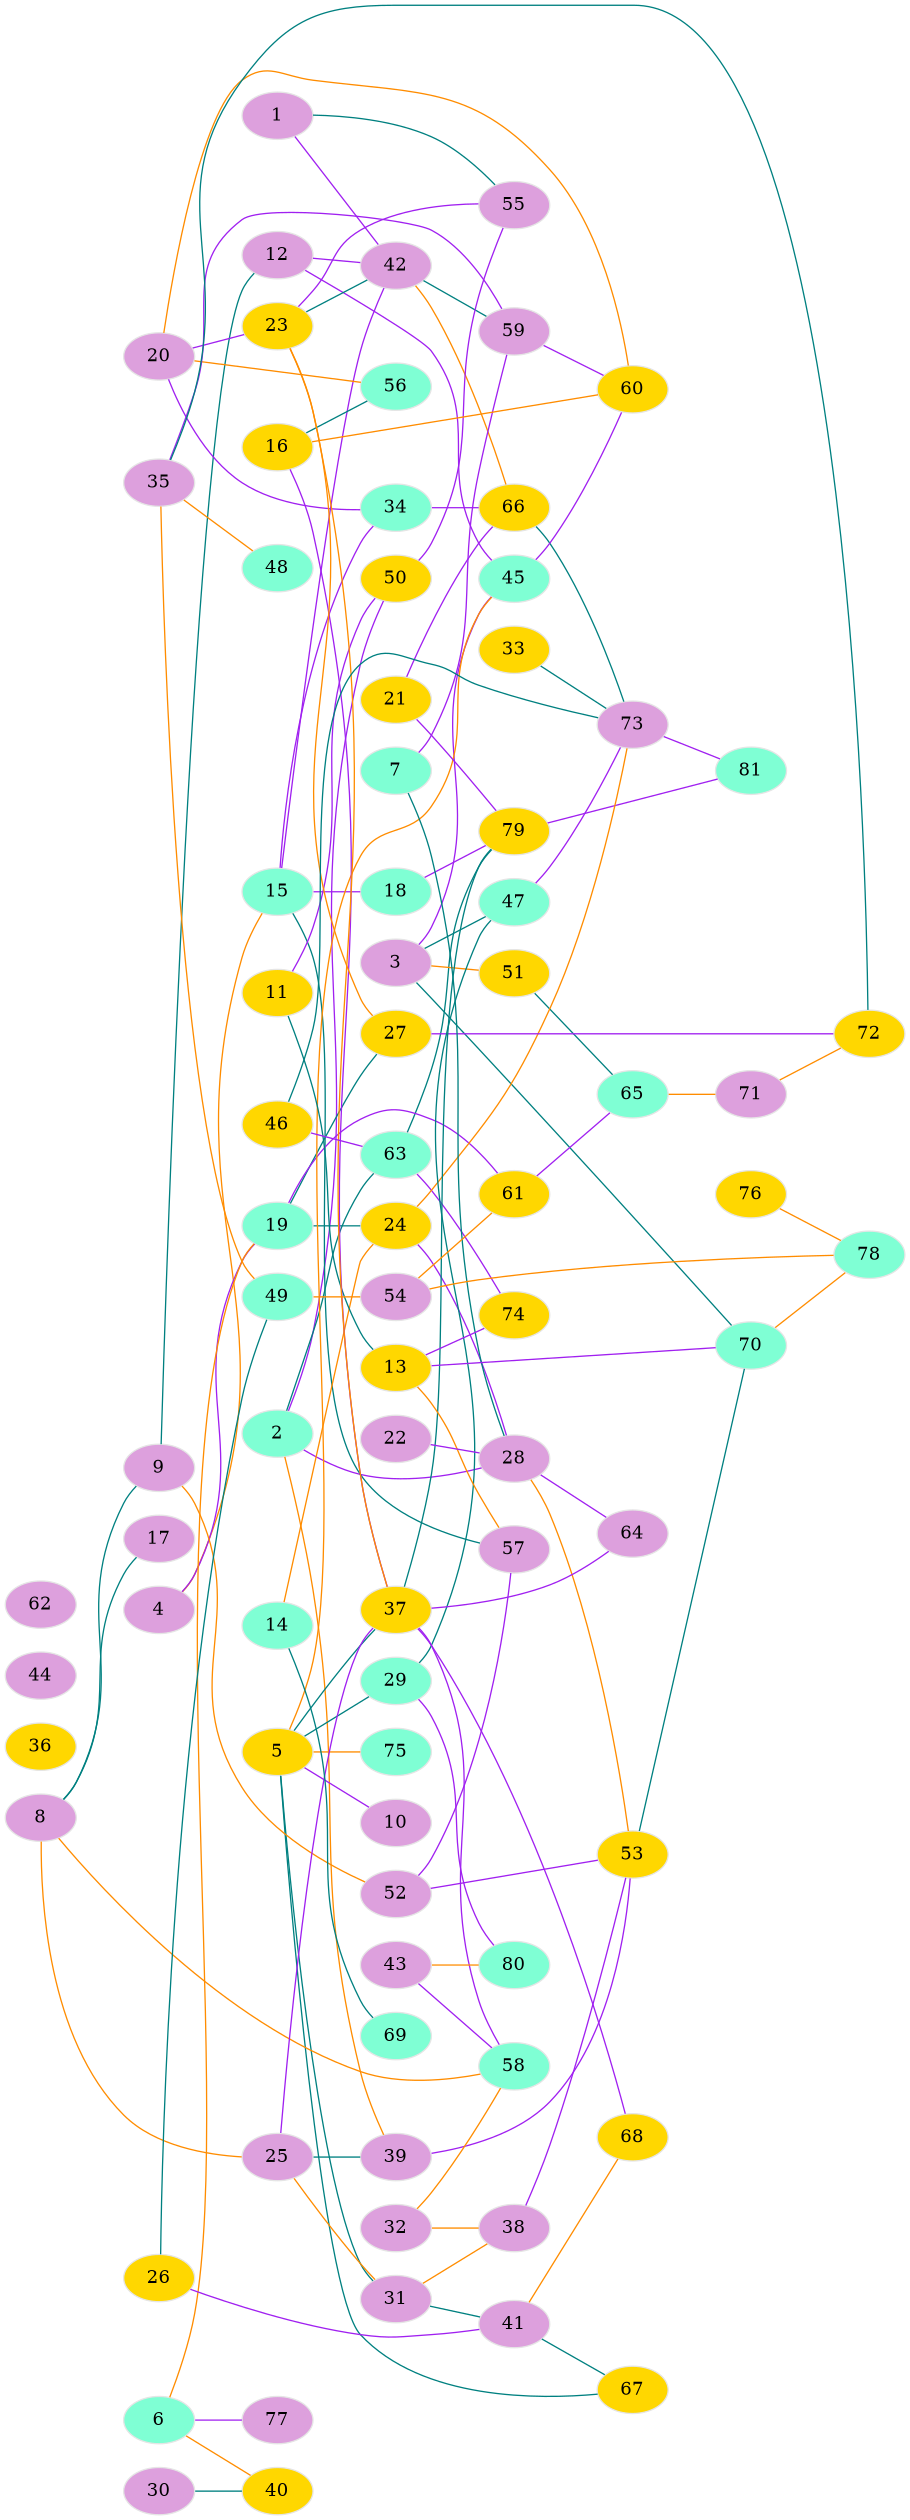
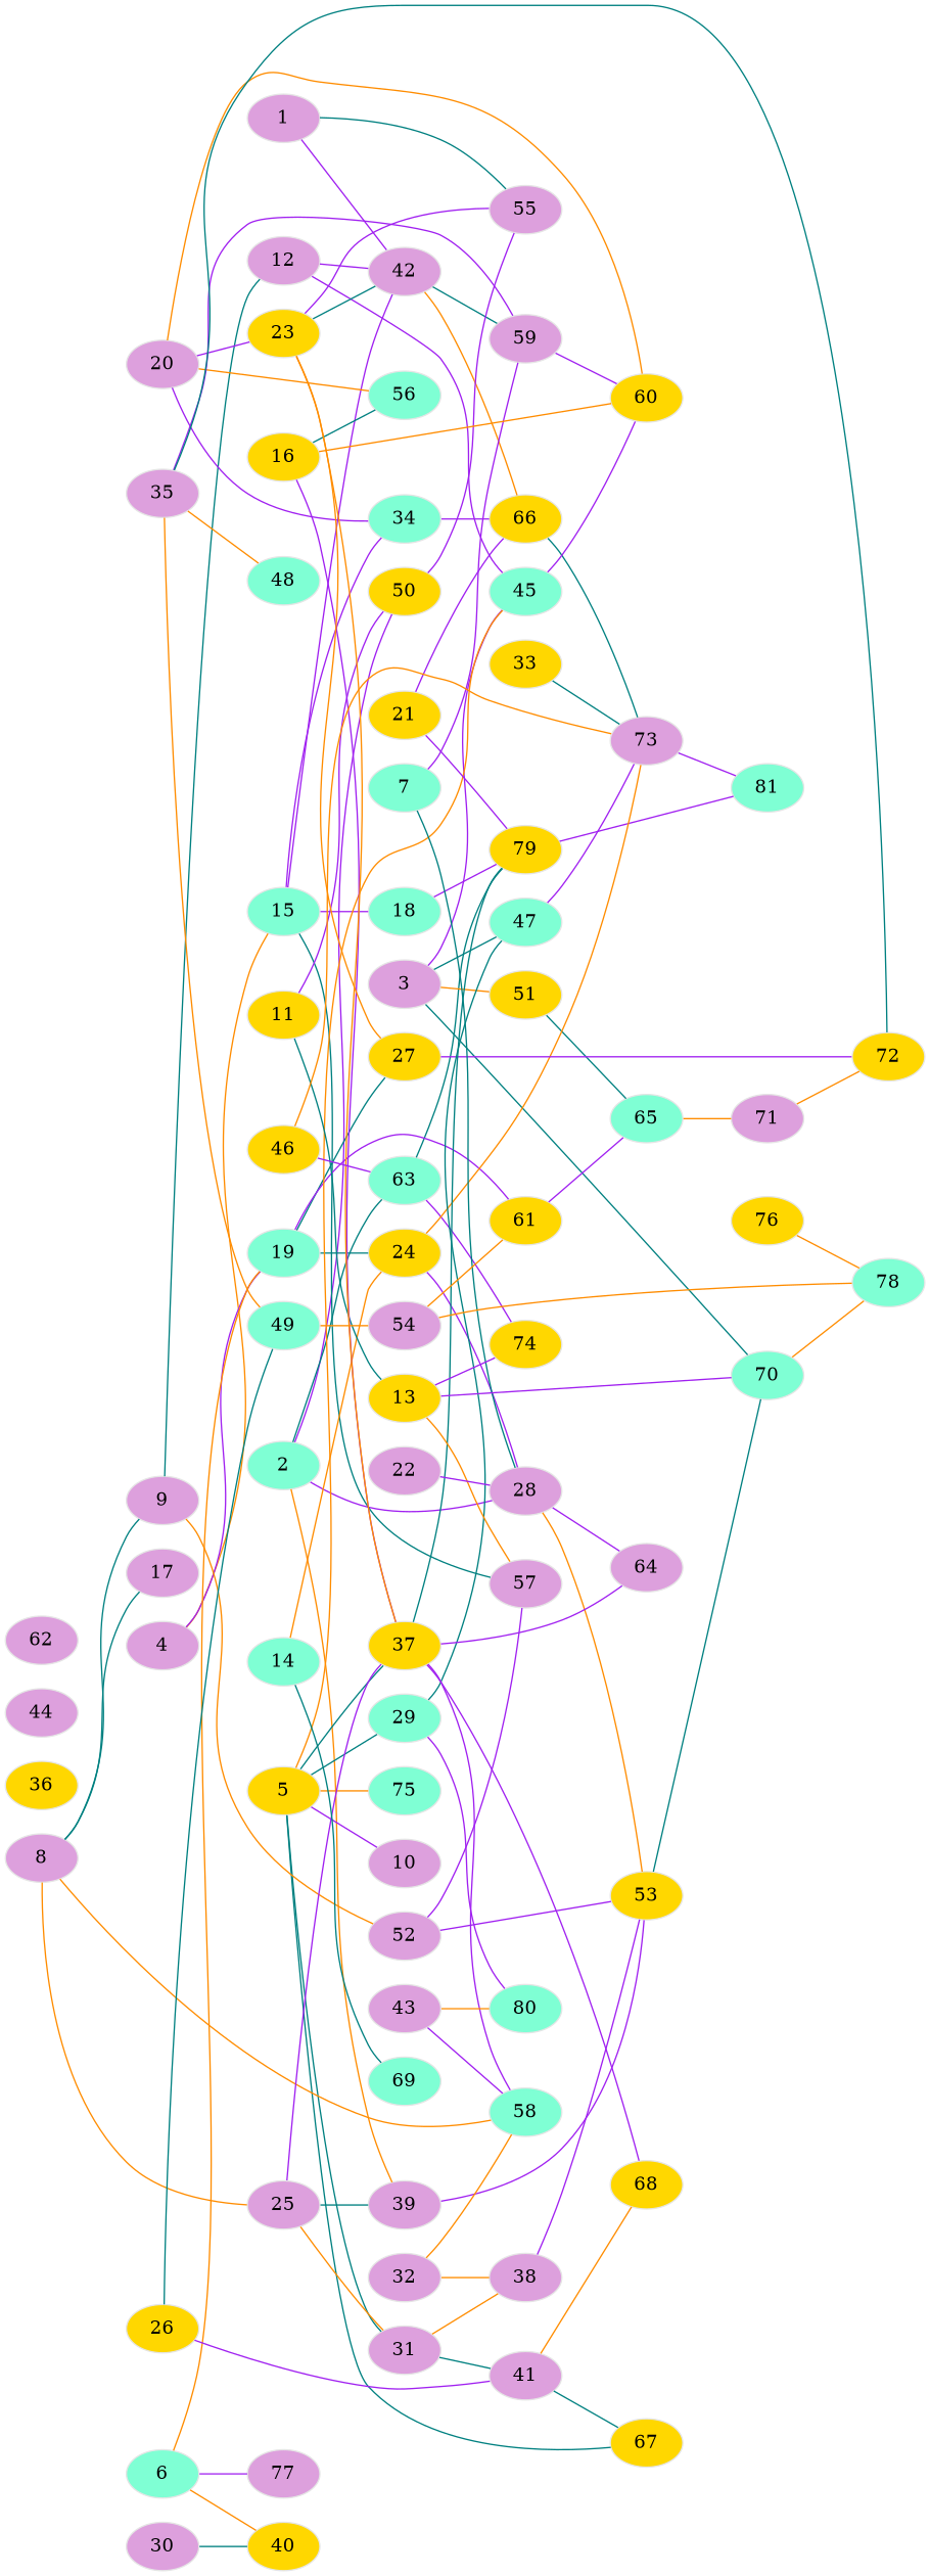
  graph {
    rankdir=LR
    node [color=gray90 fillcolor=plum style=filled]
    edge [color=purple]
    1
    42
    55
    59
    66 [fillcolor=gold]
    2 [fillcolor=aquamarine]
    28
    39
    50 [fillcolor=gold]
    63 [fillcolor=aquamarine]
    53 [fillcolor=gold]
    64
    74 [fillcolor=gold]
    79 [fillcolor=gold]
    45 [fillcolor=aquamarine]
    3
    47 [fillcolor=aquamarine]
    51 [fillcolor=gold]
    70 [fillcolor=aquamarine]
    60 [fillcolor=gold]
    73
    65 [fillcolor=aquamarine]
    78 [fillcolor=aquamarine]
    15 [fillcolor=aquamarine]
    4
    19 [fillcolor=aquamarine]
    57
    18 [fillcolor=aquamarine]
    34 [fillcolor=aquamarine]
    24 [fillcolor=gold]
    27 [fillcolor=gold]
    61 [fillcolor=gold]
    5 [fillcolor=gold]
    10
    29 [fillcolor=aquamarine]
    31
    37 [fillcolor=gold]
    67 [fillcolor=gold]
    75 [fillcolor=aquamarine]
    80 [fillcolor=aquamarine]
    41
    38
    58 [fillcolor=aquamarine]
    68 [fillcolor=gold]
    6 [fillcolor=aquamarine]
    40 [fillcolor=gold]
    77
    7 [fillcolor=aquamarine]
    8
    9
    17
    25
    12
    52
    14 [fillcolor=aquamarine]
    69 [fillcolor=aquamarine]
    11 [fillcolor=gold]
    13 [fillcolor=gold]
    16 [fillcolor=gold]
    56 [fillcolor=aquamarine]
    81 [fillcolor=aquamarine]
    72 [fillcolor=gold]
    20
    23 [fillcolor=gold]
    21 [fillcolor=gold]
    22
    26 [fillcolor=gold]
    49 [fillcolor=aquamarine]
    54
    30
    32
    33 [fillcolor=gold]
    35
    48 [fillcolor=aquamarine]
    36 [fillcolor=gold]
    43
    44
    46 [fillcolor=gold]
    71
    62
    76 [fillcolor=gold]
    1 -- 42
    1 -- 55 [color=teal]
    42 -- 59 [color=teal]
    42 -- 66 [color=darkorange]
    59 -- 60
    66 -- 73 [color=teal]
    2 -- 28
    2 -- 39 [color=darkorange]
    2 -- 50
    2 -- 63 [color=teal]
    28 -- 53 [color=darkorange]
    28 -- 64
    39 -- 53
    50 -- 55
    63 -- 74
    63 -- 79 [color=teal]
    53 -- 70 [color=teal]
    79 -- 81
    45 -- 60
    3 -- 45
    3 -- 47 [color=teal]
    3 -- 51 [color=darkorange]
    3 -- 70 [color=teal]
    47 -- 73
    51 -- 65 [color=teal]
    70 -- 78 [color=darkorange]
    73 -- 81
    65 -- 71 [color=darkorange]
    15 -- 42
    15 -- 57 [color=teal]
    15 -- 18
    15 -- 34
    4 -- 15 [color=darkorange]
    4 -- 19
    19 -- 24 [color=teal]
    19 -- 27 [color=teal]
    19 -- 61
    18 -- 79
    34 -- 66
    24 -- 28
    24 -- 73 [color=darkorange]
    27 -- 72
    61 -- 65
    5 -- 45 [color=darkorange]
    5 -- 10
    5 -- 29 [color=teal]
    5 -- 31 [color=teal]
    5 -- 37 [color=teal]
    5 -- 67 [color=teal]
    5 -- 75 [color=darkorange]
    29 -- 47 [color=teal]
    29 -- 80
    31 -- 41 [color=teal]
    31 -- 38 [color=darkorange]
    37 -- 64
    37 -- 79 [color=teal]
    37 -- 58
    37 -- 68
    41 -- 67 [color=teal]
    41 -- 68 [color=darkorange]
    38 -- 53
    6 -- 19 [color=darkorange]
    6 -- 40 [color=darkorange]
    6 -- 77
    7 -- 59
    7 -- 28 [color=teal]
    8 -- 58 [color=darkorange]
    8 -- 9 [color=teal]
    8 -- 17 [color=teal]
    8 -- 25 [color=darkorange]
    9 -- 12 [color=teal]
    9 -- 52 [color=darkorange]
    25 -- 39 [color=teal]
    25 -- 31 [color=darkorange]
    25 -- 37
    12 -- 42
    12 -- 45
    52 -- 53
    52 -- 57
    14 -- 24 [color=darkorange]
    14 -- 69 [color=teal]
    11 -- 50
    11 -- 13 [color=teal]
    13 -- 74
    13 -- 70
    13 -- 57 [color=darkorange]
    16 -- 60 [color=darkorange]
    16 -- 37
    16 -- 56 [color=teal]
    20 -- 60 [color=darkorange]
    20 -- 34
    20 -- 56 [color=darkorange]
    20 -- 23
    23 -- 42 [color=teal]
    23 -- 55
    23 -- 27 [color=darkorange]
    23 -- 37 [color=darkorange]
    21 -- 66
    21 -- 79
    22 -- 28
    26 -- 41
    26 -- 49 [color=teal]
    49 -- 54 [color=darkorange]
    54 -- 78 [color=darkorange]
    54 -- 61 [color=darkorange]
    30 -- 40 [color=teal]
    32 -- 38 [color=darkorange]
    32 -- 58 [color=darkorange]
    33 -- 73 [color=teal]
    35 -- 59
    35 -- 72 [color=teal]
    35 -- 49 [color=darkorange]
    35 -- 48 [color=darkorange]
    43 -- 80 [color=darkorange]
    43 -- 58
    46 -- 63
-   46 -- 73 [color=teal]
+   46 -- 73 [color=darkorange]
    71 -- 72 [color=darkorange]
    76 -- 78 [color=darkorange]
  }
